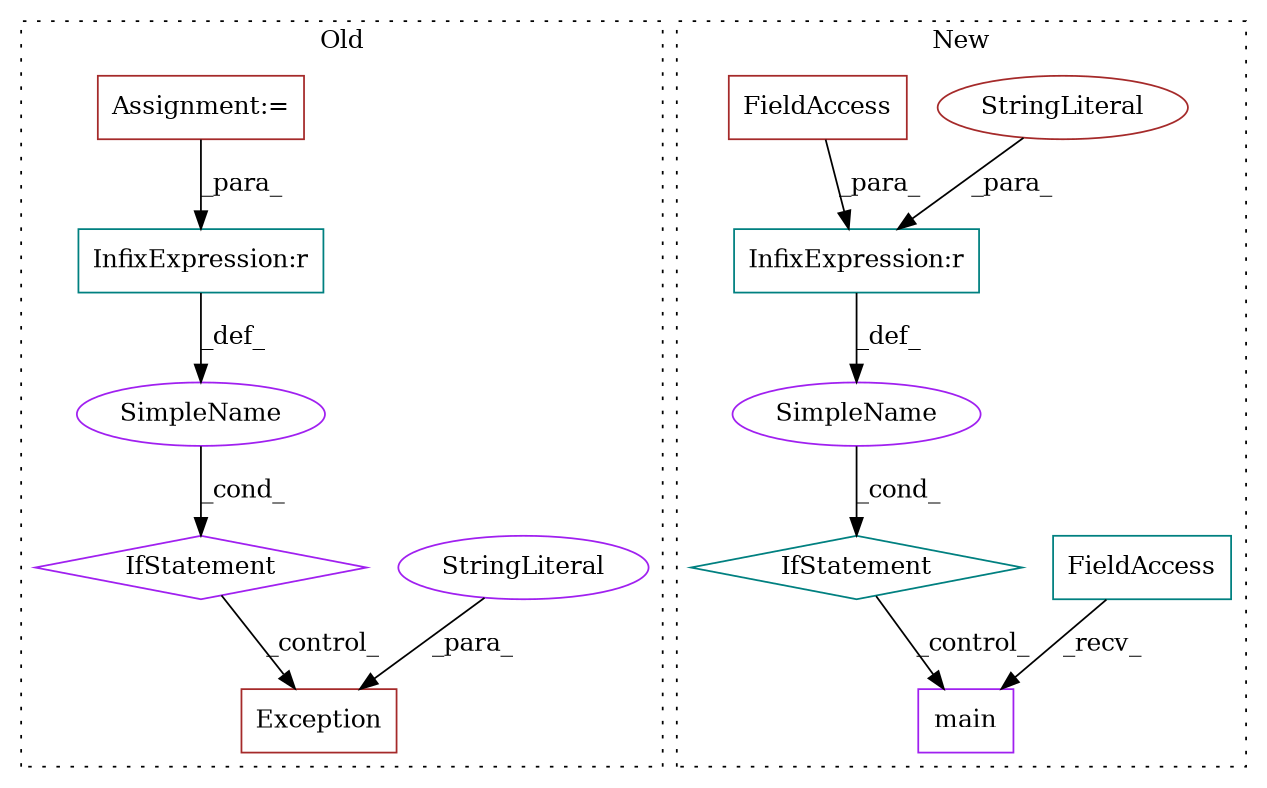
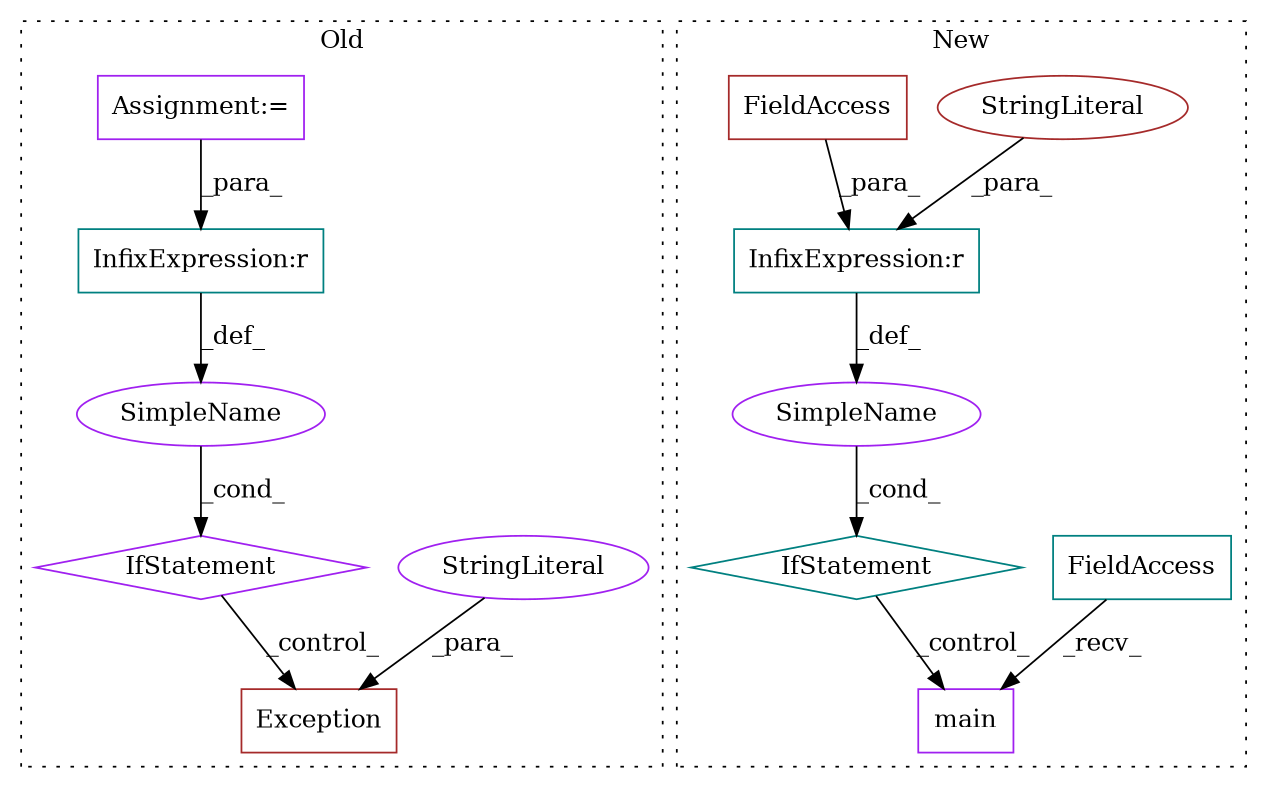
  digraph {
    node [a=32 color=purple shape=box]
    n1 [color=brown l="10,1" label=Exception s="1665,1701"]
    n2 [a=42 label=SimpleName shape=ellipse]
    n3 [a=45 l=26 label=StringLiteral s=1675 shape=ellipse]
    n4 [a=27 color=teal l=4 label="InfixExpression:r" s=1640]
    n5 [a=25 l="4,2" label=IfStatement s="1627,1649" shape=diamond]
-   n6 [a=7 color=brown l=1 label="Assignment:=" s=1503]
+   n6 [a=7 l=1 label="Assignment:=" s=1503]
    n7 [l=6 label=main s=1676]
    n8 [a=27 color=teal l=4 label="InfixExpression:r" s=1643]
    n9 [a=45 color=brown l=10 label=StringLiteral s=1647 shape=ellipse]
    n10 [a=22 color=teal l=8 label=FieldAccess s=1667]
    n11 [a=22 color=brown l=8 label=FieldAccess s=1635]
    n12 [a=42 label=SimpleName shape=ellipse]
    n13 [a=25 color=teal l="4,2" label=IfStatement s="1631,1657" shape=diamond]
    subgraph cluster_1 {
      label=Old
      style=dotted
      n1
      n2
      n3
      n4
      n5
      n6
    }
    subgraph cluster_2 {
      label=New
      style=dotted
      n7
      n8
      n9
      n10
      n11
      n12
      n13
    }
    n2 -> n5 [label=_cond_]
    n3 -> n1 [label=_para_]
    n4 -> n2 [label=_def_]
    n5 -> n1 [label=_control_]
    n6 -> n4 [label=_para_]
    n8 -> n12 [label=_def_]
    n9 -> n8 [label=_para_]
    n10 -> n7 [label=_recv_]
    n11 -> n8 [label=_para_]
    n12 -> n13 [label=_cond_]
    n13 -> n7 [label=_control_]
  }
